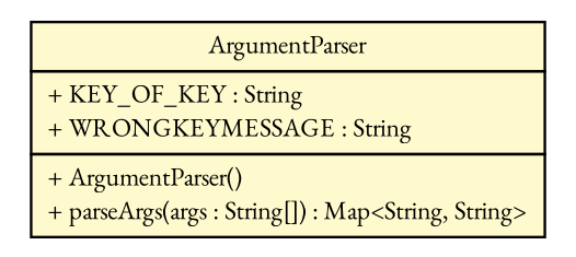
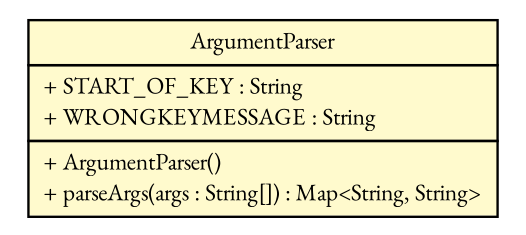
  digraph {
    nodesep=0.25
    ranksep=0.5
    fontname="EB Garamond"
-   n1 [fontcolor=black fontname="EB Garamond" fontsize=10.0 label=<<table title="com.vectorprint.configuration.ArgumentParser" border="0" cellborder="1" cellspacing="0" cellpadding="2" port="p" bgcolor="lemonChiffon" href="./ArgumentParser.html"> 		<tr><td><table border="0" cellspacing="0" cellpadding="1"> <tr><td align="center" balign="center"> ArgumentParser </td></tr> 		</table></td></tr> 		<tr><td><table border="0" cellspacing="0" cellpadding="1"> <tr><td align="left" balign="left"> + KEY_OF_KEY : String </td></tr> <tr><td align="left" balign="left"> + WRONGKEYMESSAGE : String </td></tr> 		</table></td></tr> 		<tr><td><table border="0" cellspacing="0" cellpadding="1"> <tr><td align="left" balign="left"> + ArgumentParser() </td></tr> <tr><td align="left" balign="left"> + parseArgs(args : String[]) : Map&lt;String, String&gt; </td></tr> 		</table></td></tr> 		</table>> shape=plaintext]
+   n1 [fontcolor=black fontname="EB Garamond" fontsize=10.0 label=<<table title="com.vectorprint.configuration.ArgumentParser" border="0" cellborder="1" cellspacing="0" cellpadding="2" port="p" bgcolor="lemonChiffon" href="./ArgumentParser.html"> 		<tr><td><table border="0" cellspacing="0" cellpadding="1"> <tr><td align="center" balign="center"> ArgumentParser </td></tr> 		</table></td></tr> 		<tr><td><table border="0" cellspacing="0" cellpadding="1"> <tr><td align="left" balign="left"> + START_OF_KEY : String </td></tr> <tr><td align="left" balign="left"> + WRONGKEYMESSAGE : String </td></tr> 		</table></td></tr> 		<tr><td><table border="0" cellspacing="0" cellpadding="1"> <tr><td align="left" balign="left"> + ArgumentParser() </td></tr> <tr><td align="left" balign="left"> + parseArgs(args : String[]) : Map&lt;String, String&gt; </td></tr> 		</table></td></tr> 		</table>> shape=plaintext]
  }
